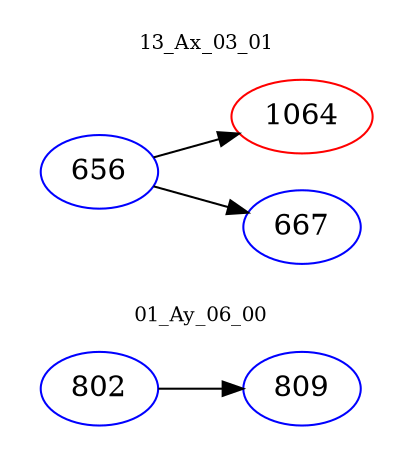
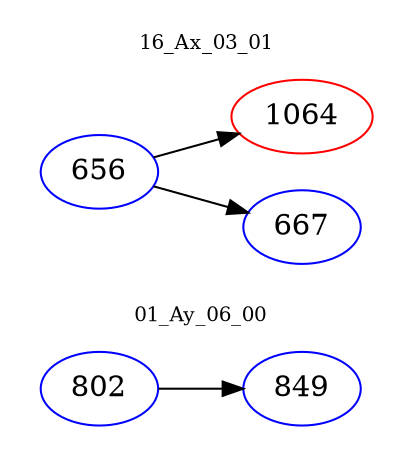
  digraph {
    rankdir=LR
    node [color=blue]
    edge [color=black]
    n1 [label=802]
-   n2 [label=809]
+   n2 [label=849]
    n3 [label=656]
    n4 [label=667]
    n5 [color=red label=1064]
    subgraph cluster_1 {
      color=white
      fontsize=10
      label="01_Ay_06_00"
      n1
      n2
    }
    subgraph cluster_2 {
      color=white
      fontsize=10
-     label="13_Ax_03_01"
+     label="16_Ax_03_01"
      n3
      n4
      n5
    }
    n1 -> n2
    n3 -> n4
    n3 -> n5
  }
